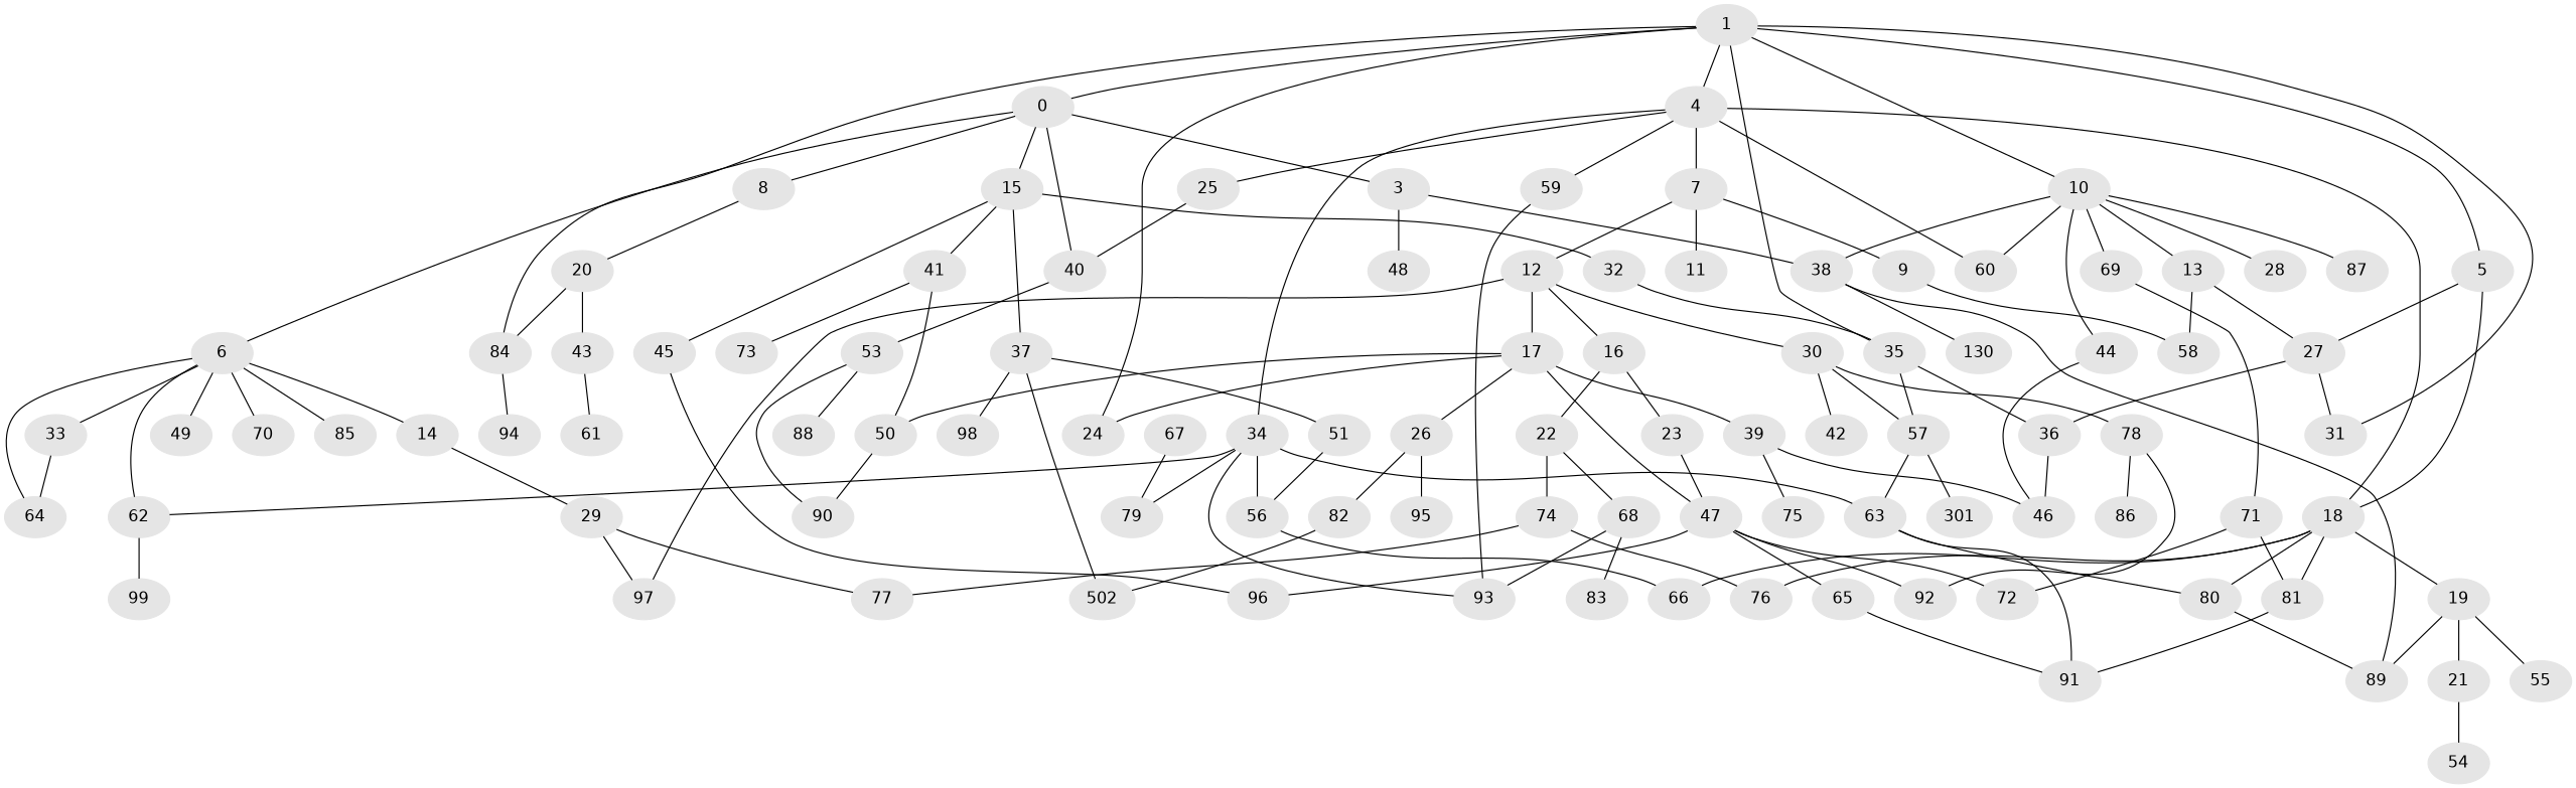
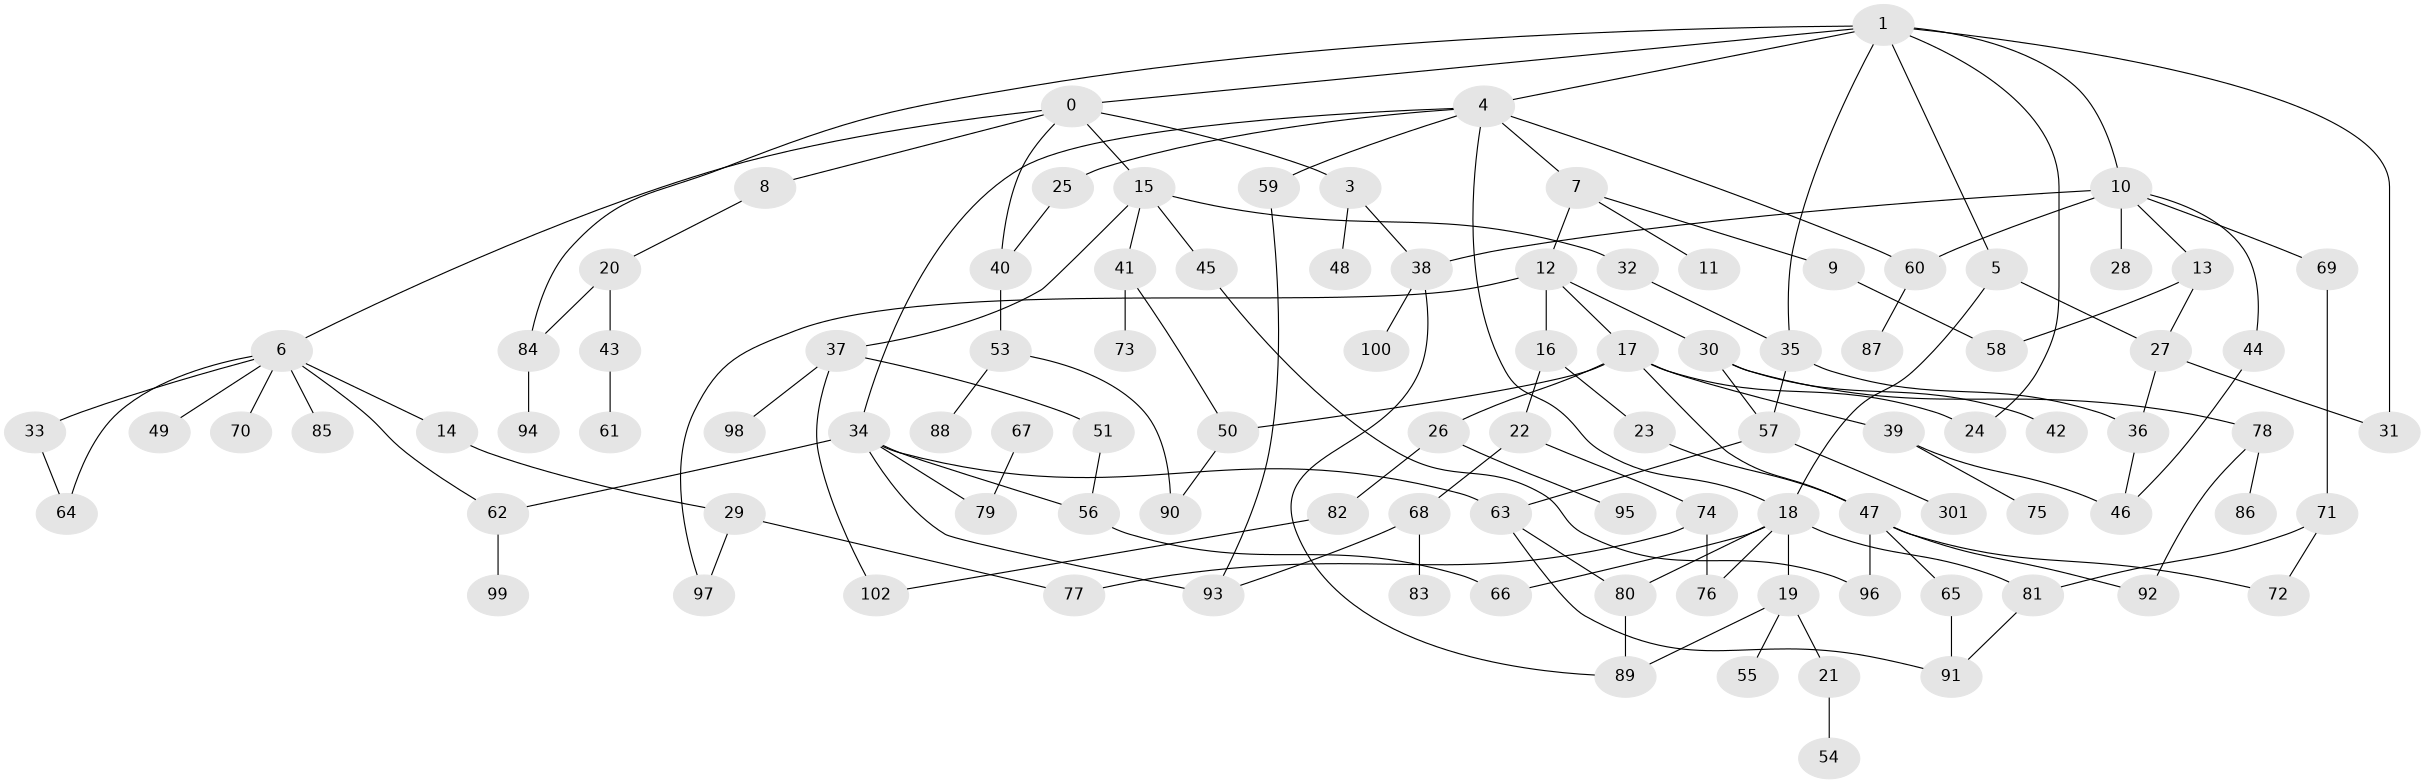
  graph {
    fontname="DejaVu Sans"
    node [color=gray90 fontname="DejaVu Sans" style=filled]
    edge [fontname="DejaVu Sans"]
    n1 [label=0]
    1
    4
    5
    10
    24
    31
    35
    84
    3
    6
    8
    15
    40
    7
    18
    25
    34
    59
    60
    27
    38
    13
    28
    44
    69
    87
    36
    57
    94
    48
    14
    33
    49
    62
    64
    70
    85
    20
    32
    37
    41
    45
    53
    89
-   100 [label=130]
+   100
    9
    11
    12
    19
    66
    76
    80
    81
    56
    63
    79
    93
    29
    99
    58
    16
    17
    30
    97
    43
    46
    71
    22
    23
    26
    39
    47
    50
    42
    78
    77
    51
    98
-   102 [label=502]
+   102
    73
    96
    68
    74
    82
    95
    75
    65
    72
    92
    90
    21
    55
    91
    54
    61
    83
    n98 [label=301]
    86
    88
    67
    n1 -- 3
    n1 -- 6
    n1 -- 8
    n1 -- 15
    n1 -- 40
    1 -- n1
    1 -- 4
    1 -- 5
    1 -- 10
    1 -- 24
    1 -- 31
    1 -- 35
    1 -- 84
    4 -- 7
    4 -- 18
    4 -- 25
    4 -- 34
    4 -- 59
    4 -- 60
    5 -- 18
    5 -- 27
    10 -- 60
    10 -- 38
    10 -- 13
    10 -- 28
    10 -- 44
    10 -- 69
-   10 -- 87
+   60 -- 87
    35 -- 36
    35 -- 57
    84 -- 94
    3 -- 38
    3 -- 48
    6 -- 14
    6 -- 33
    6 -- 49
    6 -- 62
    6 -- 64
    6 -- 70
    6 -- 85
    8 -- 20
    15 -- 32
    15 -- 37
    15 -- 41
    15 -- 45
    40 -- 53
    7 -- 9
    7 -- 11
    7 -- 12
    18 -- 19
    18 -- 66
    18 -- 76
    18 -- 80
    18 -- 81
    25 -- 40
    34 -- 62
    34 -- 56
    34 -- 63
    34 -- 79
    34 -- 93
    59 -- 93
    27 -- 31
    27 -- 36
    38 -- 89
    38 -- 100
    13 -- 27
    13 -- 58
    44 -- 46
    69 -- 71
    36 -- 46
    57 -- 63
    57 -- n98
    14 -- 29
    33 -- 64
    62 -- 99
    20 -- 84
    20 -- 43
    32 -- 35
    37 -- 51
    37 -- 98
    37 -- 102
    41 -- 50
    41 -- 73
    45 -- 96
    53 -- 90
    53 -- 88
    9 -- 58
    12 -- 16
    12 -- 17
    12 -- 30
    12 -- 97
    19 -- 89
    19 -- 21
    19 -- 55
    80 -- 89
    81 -- 91
    56 -- 66
    63 -- 80
    63 -- 91
    29 -- 97
    29 -- 77
    16 -- 22
    16 -- 23
    17 -- 24
    17 -- 26
    17 -- 39
    17 -- 47
    17 -- 50
    30 -- 57
    30 -- 42
    30 -- 78
    43 -- 61
    71 -- 81
    71 -- 72
    22 -- 68
    22 -- 74
    23 -- 47
    26 -- 82
    26 -- 95
    39 -- 46
    39 -- 75
    47 -- 96
    47 -- 65
    47 -- 72
    47 -- 92
    50 -- 90
    78 -- 92
    78 -- 86
    51 -- 56
    68 -- 93
    68 -- 83
    74 -- 76
    74 -- 77
    82 -- 102
    65 -- 91
    21 -- 54
    67 -- 79
  }
